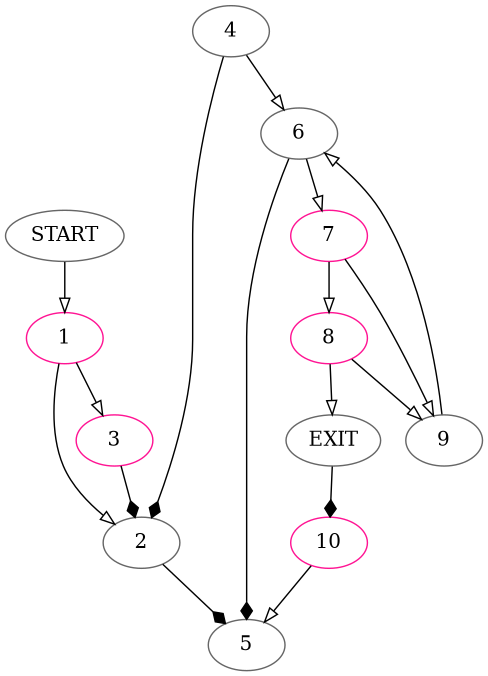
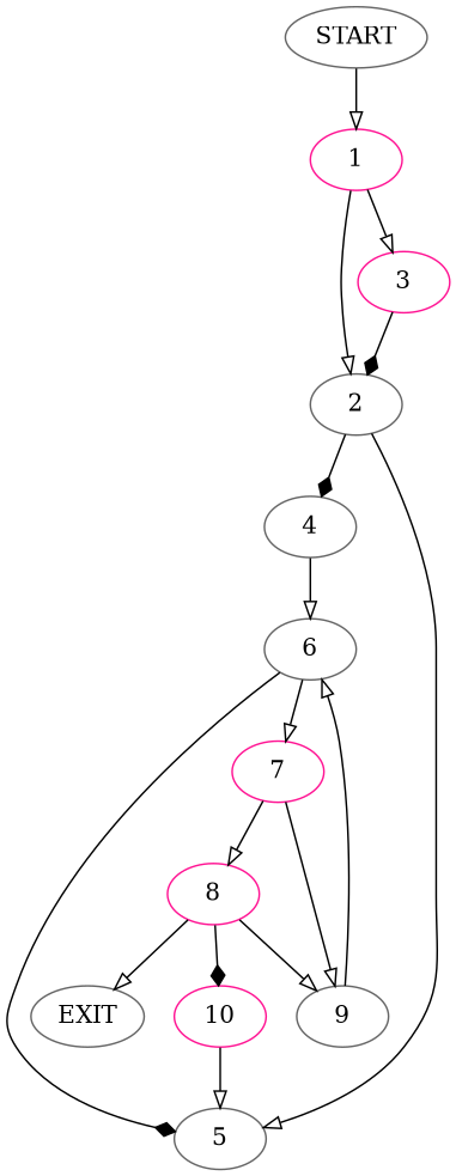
  digraph {
    node [color=gray40]
    edge [arrowhead=onormal]
    n1 [label=START]
    1 [color=deeppink]
    2
    3 [color=deeppink]
    n5 [label=EXIT]
    4
    5
    6
    7 [color=deeppink]
    8 [color=deeppink]
    9
    10 [color=deeppink]
    n1 -> 1
    1 -> 2
    1 -> 3
-   4 -> 2 [arrowhead=diamond]
-   2 -> 5 [arrowhead=diamond]
+   2 -> 4 [arrowhead=diamond]
+   2 -> 5
    3 -> 2 [arrowhead=diamond]
    4 -> 6
    6 -> 5 [arrowhead=diamond]
    6 -> 7
    7 -> 8
    7 -> 9
    8 -> n5
    8 -> 9
-   n5 -> 10 [arrowhead=diamond]
+   8 -> 10 [arrowhead=diamond]
    9 -> 6
    10 -> 5
  }
